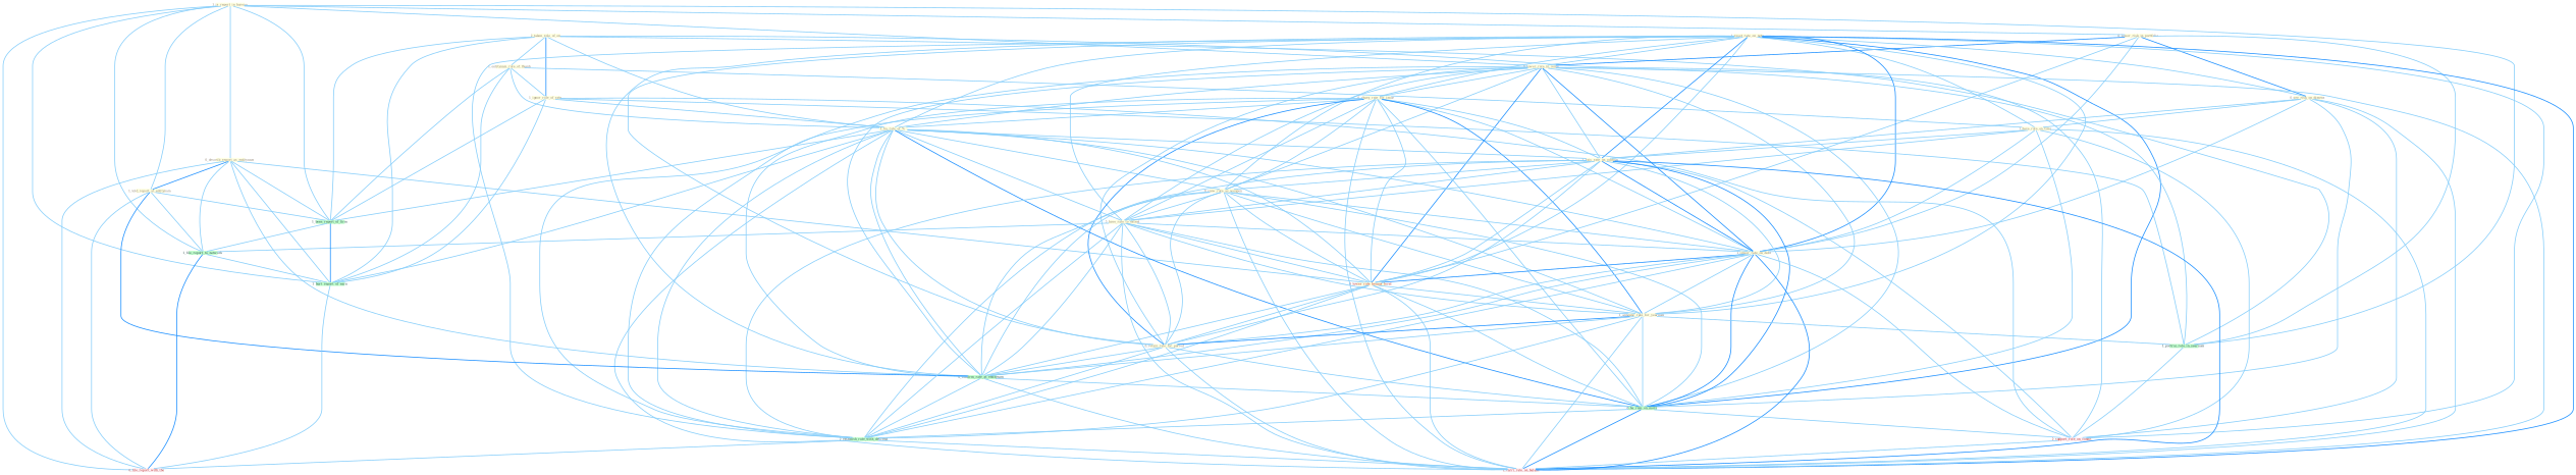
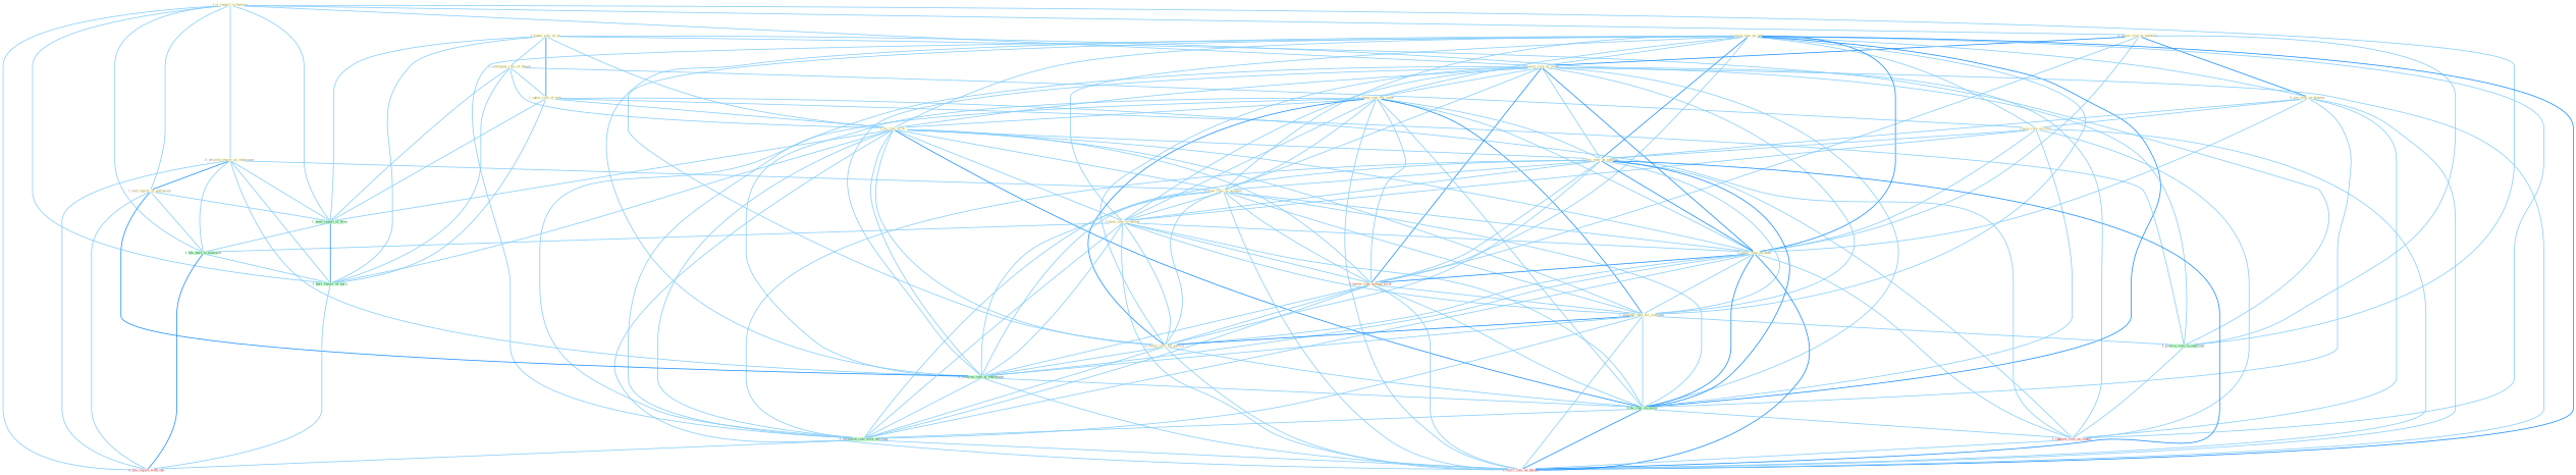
  graph {
    node [color="#ffffe0" fixedsize=true fontcolor="#8b7d6b" fontsize=4 shape=polygon style=filled]
    edge [color="#87cefa" w=1]
    "1_is_report_in_bureau " [height=.06 width=.5]
    "0_taken_role_of_on " [height=.06 width=.5]
    "1_entitynam_rule_of_thumb " [height=.06 width=.5]
    "0_lower_risk_in_portfolio " [height=.06 width=.5]
    "1_reset_rate_on_note " [height=.06 width=.5]
    "1_ignor_role_of_rate " [height=.06 width=.5]
    "0_describ_report_as_entitynam " [height=.06 width=.5]
    "0_lower_rate_in_come " [height=.06 width=.5]
    "0_charg_rate_for_insur " [height=.06 width=.5]
    "1_ha_rate_of_% " [height=.06 width=.5]
    "0_see_risk_on_dimens " [height=.06 width=.5]
    "1_have_rule_on_time " [height=.06 width=.5]
    "1_rais_rate_on_contain " [height=.06 width=.5]
    "1_told_report_at_entitynam " [height=.06 width=.5]
    "0_view_rate_as_weapon " [height=.06 width=.5]
    "0_have_rate_to_extent " [height=.06 width=.5]
    "1_lower_rate_on_debt " [height=.06 width=.5]
    "0_lower_rate_becaus_level " [fontcolor="#b22222" height=.06 width=.5]
    "1_announc_rate_for_yearnum " [height=.06 width=.5]
    "0_retain_rate_for_period " [height=.06 width=.5]
    "0_support_role_on_condit " [color="#fff0f5" fontcolor="#b22222" height=.06 width=.5]
    "1_carri_rate_on_balanc " [color="#fff0f5" fontcolor="#b22222" height=.06 width=.5]
    "0_file_report_with_the " [color="#fff0f5" fontcolor="#b22222" height=.06 width=.5]
    "1_been_report_of_firm " [color="#BDFCC9" fontcolor="#2f4f4f" height=.06 width=.5]
-   "1_file_report_to_network " [color="#BDFCC9" fontcolor="#2f4f4f" height=.06 width=.5]
+   "1_file_report_to_network " [color="#BDFCC9" fontcolor="#2f4f4f" height=.06 width=.5 label="1_file_hurt_to_network"]
    "1_portrai_role_in_yearnum " [color="#BDFCC9" fontcolor="#2f4f4f" height=.06 width=.5]
    "1_hurt_report_of_earn " [color="#BDFCC9" fontcolor="#2f4f4f" height=.06 width=.5]
    "0_confirm_rate_at_entitynam " [color="#BDFCC9" fontcolor="#2f4f4f" height=.06 width=.5]
    "0_ha_rate_on_morn " [color="#BDFCC9" fontcolor="#2f4f4f" height=.06 width=.5]
    "0_establish_rate_with_descend " [color="#BDFCC9" fontcolor="#2f4f4f" height=.06 width=.5]
    subgraph sub_1 {
      "1_is_report_in_bureau "
      "0_taken_role_of_on "
      "1_entitynam_rule_of_thumb "
      "0_lower_risk_in_portfolio "
      "1_reset_rate_on_note "
      "1_ignor_role_of_rate "
      "0_describ_report_as_entitynam "
      "0_lower_rate_in_come "
      "0_charg_rate_for_insur "
      "1_ha_rate_of_% "
      "0_see_risk_on_dimens "
      "1_have_rule_on_time "
      "1_rais_rate_on_contain "
      "1_told_report_at_entitynam "
      "0_view_rate_as_weapon "
      "0_have_rate_to_extent "
      "1_lower_rate_on_debt "
      "0_lower_rate_becaus_level "
      "1_announc_rate_for_yearnum "
      "0_retain_rate_for_period "
    }
    subgraph sub_2 {
      "0_support_role_on_condit "
      "1_carri_rate_on_balanc "
      "0_file_report_with_the "
    }
    "1_is_report_in_bureau " -- "0_lower_risk_in_portfolio "
    "1_is_report_in_bureau " -- "0_describ_report_as_entitynam "
    "1_is_report_in_bureau " -- "0_lower_rate_in_come "
    "1_is_report_in_bureau " -- "1_told_report_at_entitynam "
    "1_is_report_in_bureau " -- "0_file_report_with_the "
    "1_is_report_in_bureau " -- "1_been_report_of_firm "
    "1_is_report_in_bureau " -- "1_file_report_to_network "
    "1_is_report_in_bureau " -- "1_portrai_role_in_yearnum "
    "1_is_report_in_bureau " -- "1_hurt_report_of_earn "
    "0_taken_role_of_on " -- "1_entitynam_rule_of_thumb "
    "0_taken_role_of_on " -- "1_ignor_role_of_rate " [color="#1e90ff" w=2]
    "0_taken_role_of_on " -- "1_ha_rate_of_% "
    "0_taken_role_of_on " -- "0_support_role_on_condit "
    "0_taken_role_of_on " -- "1_been_report_of_firm "
    "0_taken_role_of_on " -- "1_portrai_role_in_yearnum "
    "0_taken_role_of_on " -- "1_hurt_report_of_earn "
    "1_entitynam_rule_of_thumb " -- "1_ignor_role_of_rate "
    "1_entitynam_rule_of_thumb " -- "1_ha_rate_of_% "
    "1_entitynam_rule_of_thumb " -- "1_have_rule_on_time "
    "1_entitynam_rule_of_thumb " -- "1_been_report_of_firm "
    "1_entitynam_rule_of_thumb " -- "1_hurt_report_of_earn "
    "0_lower_risk_in_portfolio " -- "0_lower_rate_in_come " [color="#1e90ff" w=2]
    "0_lower_risk_in_portfolio " -- "0_see_risk_on_dimens " [color="#1e90ff"]
    "0_lower_risk_in_portfolio " -- "1_lower_rate_on_debt "
    "0_lower_risk_in_portfolio " -- "0_lower_rate_becaus_level "
    "0_lower_risk_in_portfolio " -- "1_portrai_role_in_yearnum "
    "1_reset_rate_on_note " -- "0_lower_rate_in_come "
    "1_reset_rate_on_note " -- "0_charg_rate_for_insur "
    "1_reset_rate_on_note " -- "1_ha_rate_of_% "
    "1_reset_rate_on_note " -- "0_see_risk_on_dimens "
    "1_reset_rate_on_note " -- "1_have_rule_on_time "
    "1_reset_rate_on_note " -- "1_rais_rate_on_contain " [color="#1e90ff" w=2]
    "1_reset_rate_on_note " -- "0_view_rate_as_weapon "
    "1_reset_rate_on_note " -- "0_have_rate_to_extent "
    "1_reset_rate_on_note " -- "1_lower_rate_on_debt " [color="#1e90ff" w=2]
    "1_reset_rate_on_note " -- "0_lower_rate_becaus_level "
    "1_reset_rate_on_note " -- "1_announc_rate_for_yearnum "
    "1_reset_rate_on_note " -- "0_retain_rate_for_period "
    "1_reset_rate_on_note " -- "0_support_role_on_condit "
    "1_reset_rate_on_note " -- "1_carri_rate_on_balanc " [color="#1e90ff" w=2]
    "1_reset_rate_on_note " -- "0_confirm_rate_at_entitynam "
    "1_reset_rate_on_note " -- "0_ha_rate_on_morn " [color="#1e90ff" w=2]
    "1_reset_rate_on_note " -- "0_establish_rate_with_descend "
    "1_ignor_role_of_rate " -- "1_ha_rate_of_% "
    "1_ignor_role_of_rate " -- "0_support_role_on_condit "
    "1_ignor_role_of_rate " -- "1_been_report_of_firm "
    "1_ignor_role_of_rate " -- "1_portrai_role_in_yearnum "
    "1_ignor_role_of_rate " -- "1_hurt_report_of_earn "
    "0_describ_report_as_entitynam " -- "1_told_report_at_entitynam " [color="#1e90ff" w=2]
-   "0_describ_report_as_entitynam " -- "0_lower_rate_becaus_level "
+   "0_describ_report_as_entitynam " -- "0_view_rate_as_weapon "
    "0_describ_report_as_entitynam " -- "0_file_report_with_the "
    "0_describ_report_as_entitynam " -- "1_been_report_of_firm "
    "0_describ_report_as_entitynam " -- "1_file_report_to_network "
    "0_describ_report_as_entitynam " -- "1_hurt_report_of_earn "
    "0_describ_report_as_entitynam " -- "0_confirm_rate_at_entitynam "
    "0_lower_rate_in_come " -- "0_charg_rate_for_insur "
    "0_lower_rate_in_come " -- "1_ha_rate_of_% "
    "0_lower_rate_in_come " -- "1_rais_rate_on_contain "
    "0_lower_rate_in_come " -- "0_view_rate_as_weapon "
    "0_lower_rate_in_come " -- "0_have_rate_to_extent "
    "0_lower_rate_in_come " -- "1_lower_rate_on_debt " [color="#1e90ff" w=2]
    "0_lower_rate_in_come " -- "0_lower_rate_becaus_level " [color="#1e90ff" w=2]
    "0_lower_rate_in_come " -- "1_announc_rate_for_yearnum "
    "0_lower_rate_in_come " -- "0_retain_rate_for_period "
    "0_lower_rate_in_come " -- "1_carri_rate_on_balanc "
    "0_lower_rate_in_come " -- "1_portrai_role_in_yearnum "
    "0_lower_rate_in_come " -- "0_confirm_rate_at_entitynam "
    "0_lower_rate_in_come " -- "0_ha_rate_on_morn "
    "0_lower_rate_in_come " -- "0_establish_rate_with_descend "
    "0_charg_rate_for_insur " -- "1_ha_rate_of_% "
    "0_charg_rate_for_insur " -- "1_rais_rate_on_contain "
    "0_charg_rate_for_insur " -- "0_view_rate_as_weapon "
    "0_charg_rate_for_insur " -- "0_have_rate_to_extent "
    "0_charg_rate_for_insur " -- "1_lower_rate_on_debt "
    "0_charg_rate_for_insur " -- "0_lower_rate_becaus_level "
    "0_charg_rate_for_insur " -- "1_announc_rate_for_yearnum " [color="#1e90ff" w=2]
    "0_charg_rate_for_insur " -- "0_retain_rate_for_period " [color="#1e90ff" w=2]
    "0_charg_rate_for_insur " -- "1_carri_rate_on_balanc "
    "0_charg_rate_for_insur " -- "0_confirm_rate_at_entitynam "
    "0_charg_rate_for_insur " -- "0_ha_rate_on_morn "
    "0_charg_rate_for_insur " -- "0_establish_rate_with_descend "
    "1_ha_rate_of_% " -- "1_rais_rate_on_contain "
    "1_ha_rate_of_% " -- "0_view_rate_as_weapon "
    "1_ha_rate_of_% " -- "0_have_rate_to_extent "
    "1_ha_rate_of_% " -- "1_lower_rate_on_debt "
    "1_ha_rate_of_% " -- "0_lower_rate_becaus_level "
    "1_ha_rate_of_% " -- "1_announc_rate_for_yearnum "
    "1_ha_rate_of_% " -- "0_retain_rate_for_period "
    "1_ha_rate_of_% " -- "1_carri_rate_on_balanc "
    "1_ha_rate_of_% " -- "1_been_report_of_firm "
    "1_ha_rate_of_% " -- "1_hurt_report_of_earn "
    "1_ha_rate_of_% " -- "0_confirm_rate_at_entitynam "
    "1_ha_rate_of_% " -- "0_ha_rate_on_morn " [color="#1e90ff" w=2]
    "1_ha_rate_of_% " -- "0_establish_rate_with_descend "
    "0_see_risk_on_dimens " -- "1_have_rule_on_time "
    "0_see_risk_on_dimens " -- "1_rais_rate_on_contain "
    "0_see_risk_on_dimens " -- "1_lower_rate_on_debt "
    "0_see_risk_on_dimens " -- "0_support_role_on_condit "
    "0_see_risk_on_dimens " -- "1_carri_rate_on_balanc "
    "0_see_risk_on_dimens " -- "0_ha_rate_on_morn "
    "1_have_rule_on_time " -- "1_rais_rate_on_contain "
    "1_have_rule_on_time " -- "0_have_rate_to_extent "
    "1_have_rule_on_time " -- "1_lower_rate_on_debt "
    "1_have_rule_on_time " -- "0_support_role_on_condit "
    "1_have_rule_on_time " -- "1_carri_rate_on_balanc "
    "1_have_rule_on_time " -- "0_ha_rate_on_morn "
    "1_rais_rate_on_contain " -- "0_view_rate_as_weapon "
    "1_rais_rate_on_contain " -- "0_have_rate_to_extent "
    "1_rais_rate_on_contain " -- "1_lower_rate_on_debt " [color="#1e90ff" w=2]
    "1_rais_rate_on_contain " -- "0_lower_rate_becaus_level "
    "1_rais_rate_on_contain " -- "1_announc_rate_for_yearnum "
    "1_rais_rate_on_contain " -- "0_retain_rate_for_period "
    "1_rais_rate_on_contain " -- "0_support_role_on_condit "
    "1_rais_rate_on_contain " -- "1_carri_rate_on_balanc " [color="#1e90ff" w=2]
    "1_rais_rate_on_contain " -- "0_confirm_rate_at_entitynam "
    "1_rais_rate_on_contain " -- "0_ha_rate_on_morn " [color="#1e90ff" w=2]
    "1_rais_rate_on_contain " -- "0_establish_rate_with_descend "
    "1_told_report_at_entitynam " -- "0_file_report_with_the "
    "1_told_report_at_entitynam " -- "1_been_report_of_firm "
    "1_told_report_at_entitynam " -- "1_file_report_to_network "
    "1_told_report_at_entitynam " -- "0_confirm_rate_at_entitynam " [color="#1e90ff" w=2]
    "0_view_rate_as_weapon " -- "0_have_rate_to_extent "
    "0_view_rate_as_weapon " -- "1_lower_rate_on_debt "
    "0_view_rate_as_weapon " -- "0_lower_rate_becaus_level "
    "0_view_rate_as_weapon " -- "1_announc_rate_for_yearnum "
    "0_view_rate_as_weapon " -- "0_retain_rate_for_period "
    "0_view_rate_as_weapon " -- "1_carri_rate_on_balanc "
    "0_view_rate_as_weapon " -- "0_confirm_rate_at_entitynam "
    "0_view_rate_as_weapon " -- "0_ha_rate_on_morn "
    "0_view_rate_as_weapon " -- "0_establish_rate_with_descend "
    "0_have_rate_to_extent " -- "1_lower_rate_on_debt "
    "0_have_rate_to_extent " -- "0_lower_rate_becaus_level "
    "0_have_rate_to_extent " -- "1_announc_rate_for_yearnum "
    "0_have_rate_to_extent " -- "0_retain_rate_for_period "
    "0_have_rate_to_extent " -- "1_carri_rate_on_balanc "
    "0_have_rate_to_extent " -- "1_file_report_to_network "
    "0_have_rate_to_extent " -- "0_confirm_rate_at_entitynam "
    "0_have_rate_to_extent " -- "0_ha_rate_on_morn "
    "0_have_rate_to_extent " -- "0_establish_rate_with_descend "
    "1_lower_rate_on_debt " -- "0_lower_rate_becaus_level " [color="#1e90ff" w=2]
    "1_lower_rate_on_debt " -- "1_announc_rate_for_yearnum "
    "1_lower_rate_on_debt " -- "0_retain_rate_for_period "
    "1_lower_rate_on_debt " -- "0_support_role_on_condit "
    "1_lower_rate_on_debt " -- "1_carri_rate_on_balanc " [color="#1e90ff" w=2]
    "1_lower_rate_on_debt " -- "0_confirm_rate_at_entitynam "
    "1_lower_rate_on_debt " -- "0_ha_rate_on_morn " [color="#1e90ff" w=2]
    "1_lower_rate_on_debt " -- "0_establish_rate_with_descend "
    "0_lower_rate_becaus_level " -- "1_announc_rate_for_yearnum "
    "0_lower_rate_becaus_level " -- "0_retain_rate_for_period "
    "0_lower_rate_becaus_level " -- "1_carri_rate_on_balanc "
    "0_lower_rate_becaus_level " -- "0_confirm_rate_at_entitynam "
    "0_lower_rate_becaus_level " -- "0_ha_rate_on_morn "
    "0_lower_rate_becaus_level " -- "0_establish_rate_with_descend "
    "1_announc_rate_for_yearnum " -- "0_retain_rate_for_period " [color="#1e90ff" w=2]
    "1_announc_rate_for_yearnum " -- "1_carri_rate_on_balanc "
    "1_announc_rate_for_yearnum " -- "1_portrai_role_in_yearnum "
    "1_announc_rate_for_yearnum " -- "0_confirm_rate_at_entitynam "
    "1_announc_rate_for_yearnum " -- "0_ha_rate_on_morn "
    "1_announc_rate_for_yearnum " -- "0_establish_rate_with_descend "
    "0_retain_rate_for_period " -- "1_carri_rate_on_balanc "
    "0_retain_rate_for_period " -- "0_confirm_rate_at_entitynam "
    "0_retain_rate_for_period " -- "0_ha_rate_on_morn "
    "0_retain_rate_for_period " -- "0_establish_rate_with_descend "
    "0_support_role_on_condit " -- "1_carri_rate_on_balanc "
    "1_been_report_of_firm " -- "1_file_report_to_network "
    "1_been_report_of_firm " -- "1_hurt_report_of_earn " [color="#1e90ff" w=2]
    "1_file_report_to_network " -- "0_file_report_with_the " [color="#1e90ff" w=2]
    "1_file_report_to_network " -- "1_hurt_report_of_earn "
    "1_portrai_role_in_yearnum " -- "0_support_role_on_condit "
    "1_hurt_report_of_earn " -- "0_file_report_with_the "
    "0_confirm_rate_at_entitynam " -- "1_carri_rate_on_balanc "
    "0_confirm_rate_at_entitynam " -- "0_ha_rate_on_morn "
    "0_confirm_rate_at_entitynam " -- "0_establish_rate_with_descend "
    "0_ha_rate_on_morn " -- "0_support_role_on_condit "
    "0_ha_rate_on_morn " -- "1_carri_rate_on_balanc " [color="#1e90ff" w=2]
    "0_ha_rate_on_morn " -- "0_establish_rate_with_descend "
    "0_establish_rate_with_descend " -- "1_carri_rate_on_balanc "
    "0_establish_rate_with_descend " -- "0_file_report_with_the "
  }
